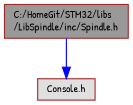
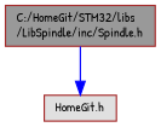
  digraph {
    fontname="Patrick Hand"
    node [color=brown fontname="Patrick Hand" fontsize=10 shape=box style=filled]
    n1 [fillcolor=grey60 fontcolor=black height=0.2 label="C:/HomeGit/STM32/libs\l/LibSpindle/inc/Spindle.h" width=0.4]
-   n2 [fillcolor="#E0E0E0" height=0.2 label="Console.h" width=0.4]
+   n2 [fillcolor="#E0E0E0" height=0.2 label="HomeGit.h" width=0.4]
    n1 -> n2 [color=blue fontname="Patrick Hand" fontsize=10 labelfontname=Helvetica labelfontsize=10 style=solid]
  }
